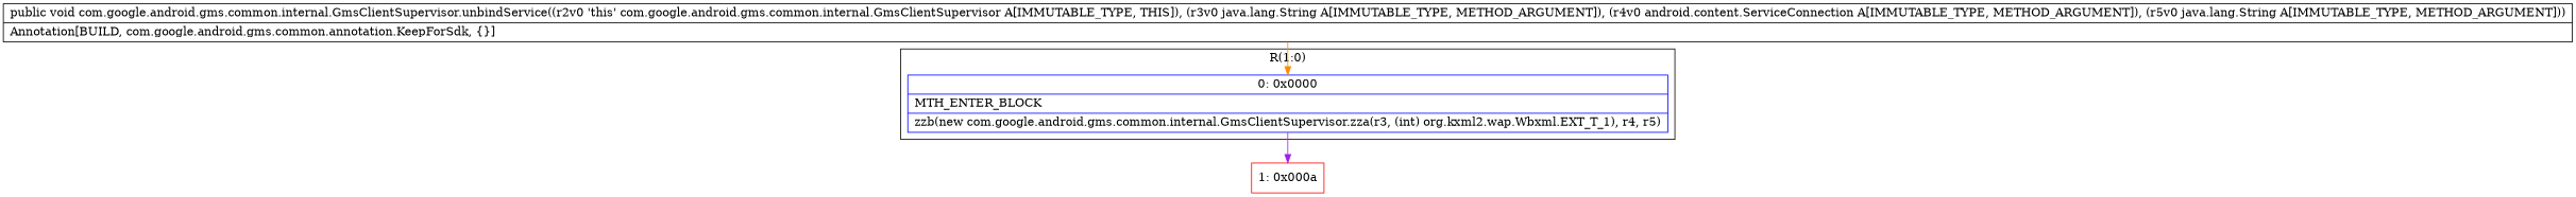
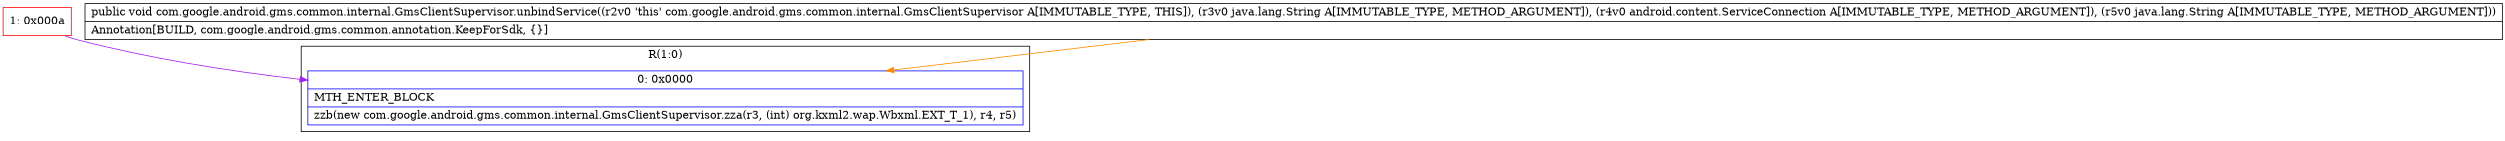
  digraph {
    node [shape=record]
    n1 [color=blue label="{0\:\ 0x0000|MTH_ENTER_BLOCK\l|zzb(new com.google.android.gms.common.internal.GmsClientSupervisor.zza(r3, (int) org.kxml2.wap.Wbxml.EXT_T_1), r4, r5)\l}"]
    n2 [color=red label="{1\:\ 0x000a}"]
    n3 [label="{public void com.google.android.gms.common.internal.GmsClientSupervisor.unbindService((r2v0 'this' com.google.android.gms.common.internal.GmsClientSupervisor A[IMMUTABLE_TYPE, THIS]), (r3v0 java.lang.String A[IMMUTABLE_TYPE, METHOD_ARGUMENT]), (r4v0 android.content.ServiceConnection A[IMMUTABLE_TYPE, METHOD_ARGUMENT]), (r5v0 java.lang.String A[IMMUTABLE_TYPE, METHOD_ARGUMENT]))  | Annotation[BUILD, com.google.android.gms.common.annotation.KeepForSdk, \{\}]\l}"]
    subgraph cluster_1 {
      label="R(1:0)"
      n1
    }
-   n1 -> n2 [color=purple]
+   n2 -> n1 [color=purple]
    n3 -> n1 [color=darkorange]
  }
